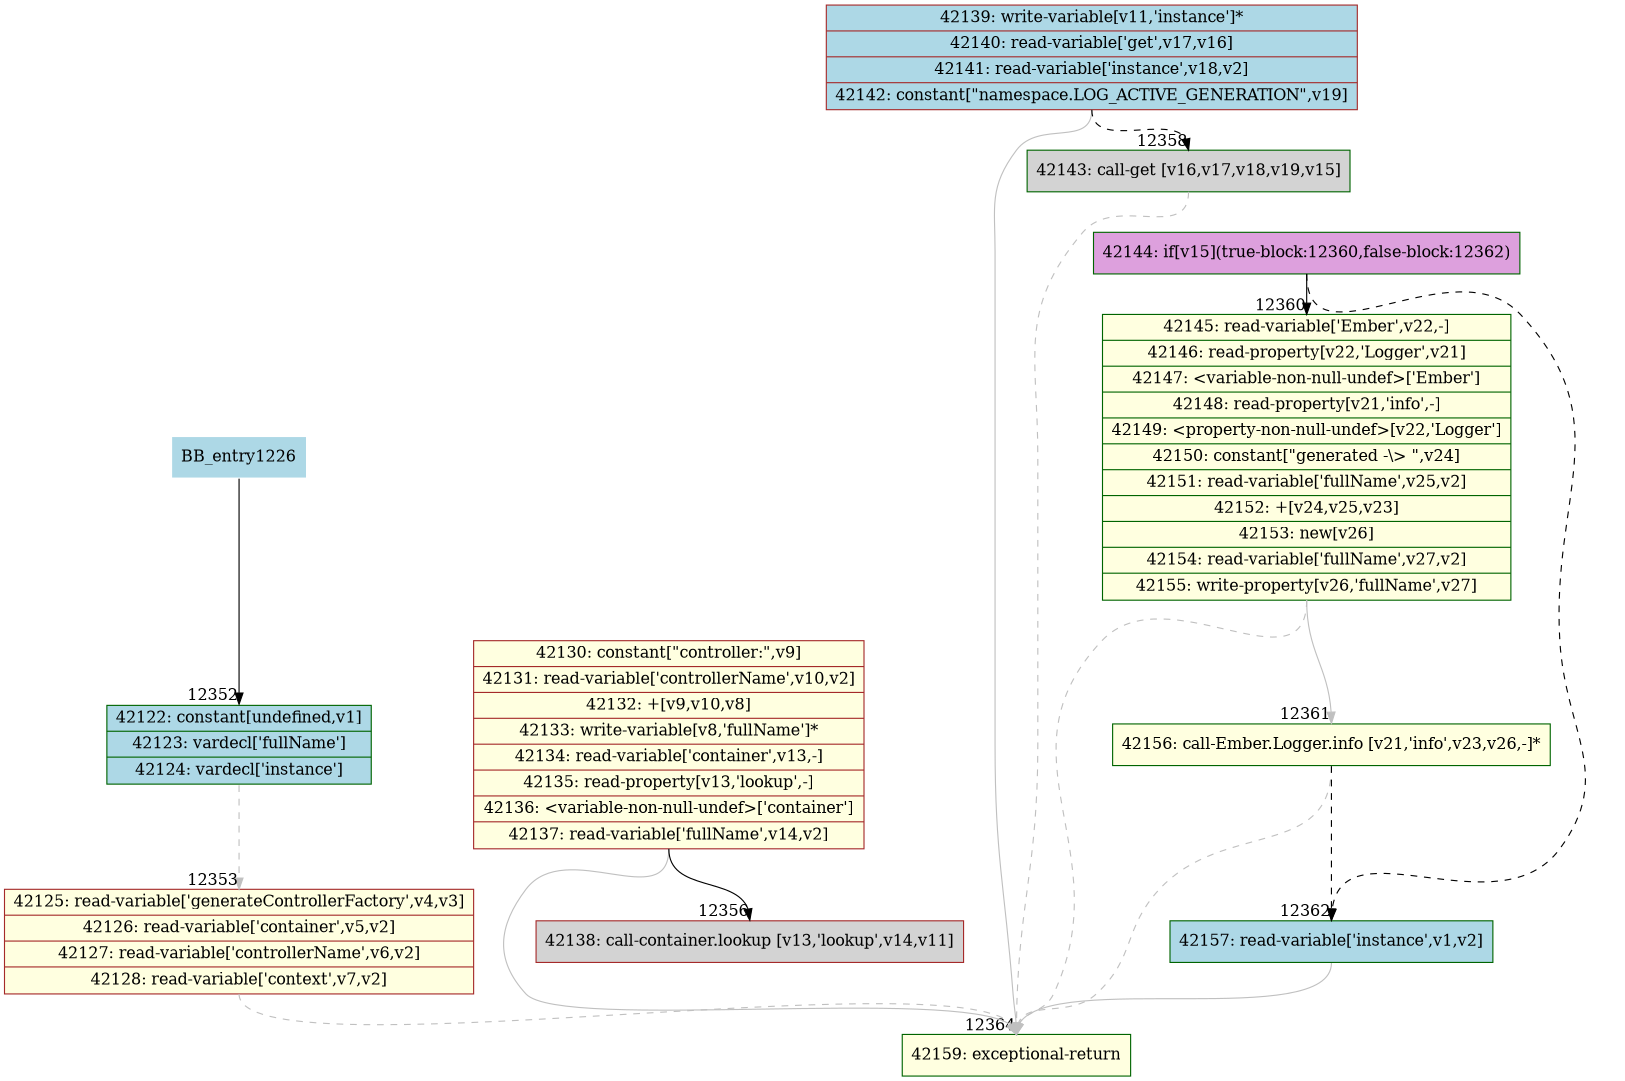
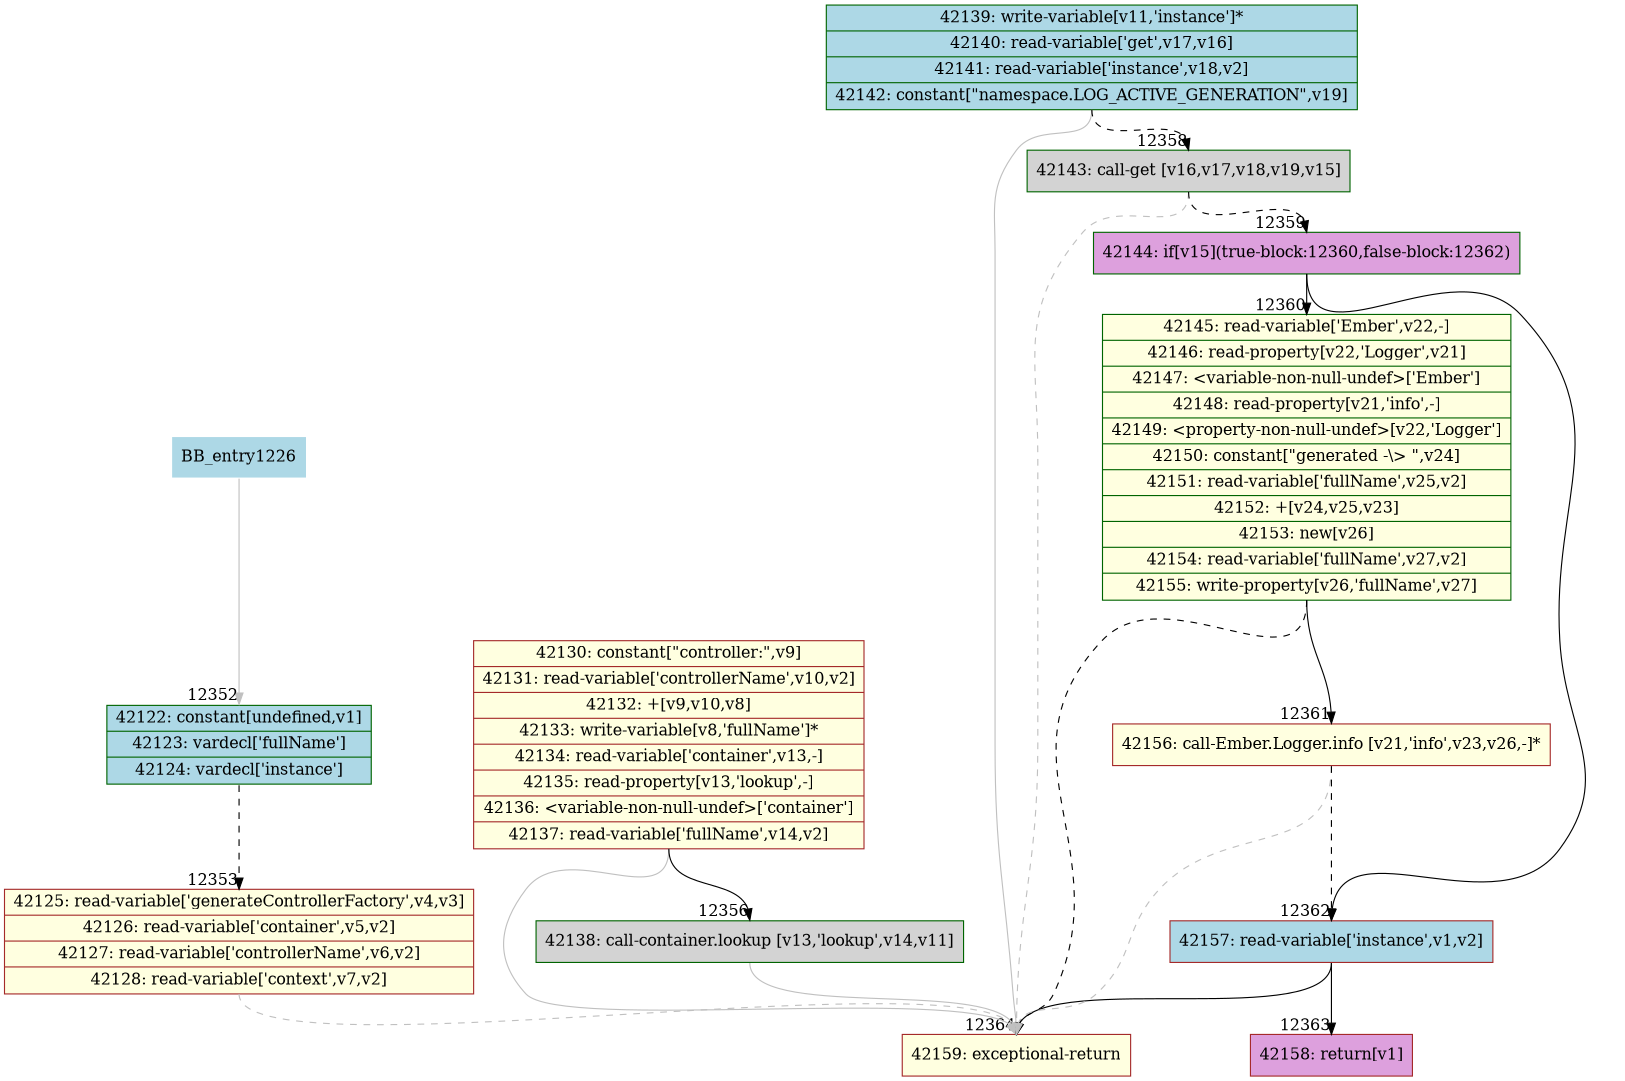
  digraph {
    rankdir=TD
    node [color=darkgreen fillcolor=lightyellow shape=record style=filled]
    edge [headport=n style=solid tailport=s]
    n1 [fillcolor=lightblue label=BB_entry1226 shape=none]
    n2 [fillcolor=lightblue label="{42122: constant[undefined,v1]|42123: vardecl['fullName']|42124: vardecl['instance']}"]
    n3 [color=brown label="{42125: read-variable['generateControllerFactory',v4,v3]|42126: read-variable['container',v5,v2]|42127: read-variable['controllerName',v6,v2]|42128: read-variable['context',v7,v2]}"]
-   n4 [label="{42159: exceptional-return}"]
+   n4 [color=brown label="{42159: exceptional-return}"]
    n5 [color=brown label="{42130: constant[\"controller:\",v9]|42131: read-variable['controllerName',v10,v2]|42132: +[v9,v10,v8]|42133: write-variable[v8,'fullName']*|42134: read-variable['container',v13,-]|42135: read-property[v13,'lookup',-]|42136: \<variable-non-null-undef\>['container']|42137: read-variable['fullName',v14,v2]}"]
-   n6 [color=brown fillcolor=lightgrey label="{42138: call-container.lookup [v13,'lookup',v14,v11]}"]
-   n7 [color=brown fillcolor=lightblue label="{42139: write-variable[v11,'instance']*|42140: read-variable['get',v17,v16]|42141: read-variable['instance',v18,v2]|42142: constant[\"namespace.LOG_ACTIVE_GENERATION\",v19]}"]
+   n6 [fillcolor=lightgrey label="{42138: call-container.lookup [v13,'lookup',v14,v11]}"]
+   n7 [fillcolor=lightblue label="{42139: write-variable[v11,'instance']*|42140: read-variable['get',v17,v16]|42141: read-variable['instance',v18,v2]|42142: constant[\"namespace.LOG_ACTIVE_GENERATION\",v19]}"]
    n8 [fillcolor=lightgrey label="{42143: call-get [v16,v17,v18,v19,v15]}"]
    n9 [fillcolor=plum label="{42144: if[v15](true-block:12360,false-block:12362)}"]
    n10 [label="{42145: read-variable['Ember',v22,-]|42146: read-property[v22,'Logger',v21]|42147: \<variable-non-null-undef\>['Ember']|42148: read-property[v21,'info',-]|42149: \<property-non-null-undef\>[v22,'Logger']|42150: constant[\"generated -\\\> \",v24]|42151: read-variable['fullName',v25,v2]|42152: +[v24,v25,v23]|42153: new[v26]|42154: read-variable['fullName',v27,v2]|42155: write-property[v26,'fullName',v27]}"]
-   n11 [fillcolor=lightblue label="{42157: read-variable['instance',v1,v2]}"]
-   n12 [label="{42156: call-Ember.Logger.info [v21,'info',v23,v26,-]*}"]
-   n1 -> n2 [headlabel="    12352"]
-   n2 -> n3 [headlabel="      12353" style=dashed color=gray]
+   n11 [color=brown fillcolor=lightblue label="{42157: read-variable['instance',v1,v2]}"]
+   n12 [color=brown label="{42156: call-Ember.Logger.info [v21,'info',v23,v26,-]*}"]
+   n13 [color=brown fillcolor=plum label="{42158: return[v1]}"]
+   n1 -> n2 [headlabel="    12352" color=gray]
+   n2 -> n3 [headlabel="      12353" style=dashed]
    n3 -> n4 [color=gray headlabel="      12364" style=dashed]
    n5 -> n4 [color=gray]
    n5 -> n6 [headlabel="      12356"]
+   n6 -> n4 [color=gray]
    n7 -> n4 [color=gray]
    n7 -> n8 [headlabel="      12358" style=dashed]
    n8 -> n4 [color=gray style=dashed]
+   n8 -> n9 [headlabel="      12359" style=dashed]
    n9 -> n10 [headlabel="      12360"]
-   n9 -> n11 [headlabel="      12362" style=dashed]
-   n10 -> n4 [color=gray style=dashed]
-   n10 -> n12 [headlabel="      12361" color=gray]
-   n11 -> n4 [color=gray]
+   n9 -> n11 [headlabel="      12362"]
+   n10 -> n4 [color=black style=dashed]
+   n10 -> n12 [headlabel="      12361"]
+   n11 -> n4 [color=black]
+   n11 -> n13 [headlabel="      12363"]
    n12 -> n4 [color=gray style=dashed]
    n12 -> n11 [style=dashed]
  }
